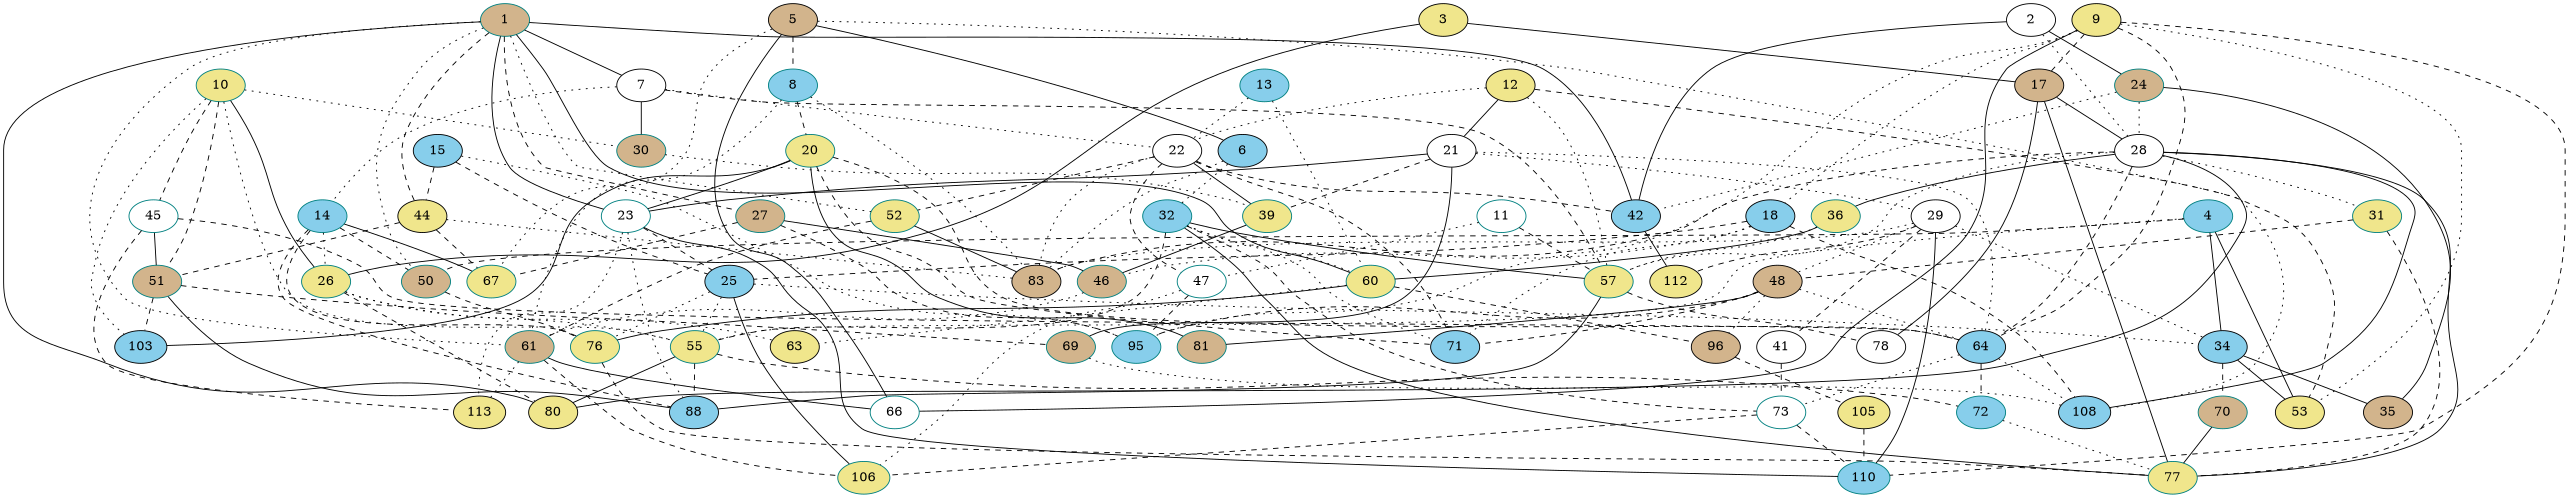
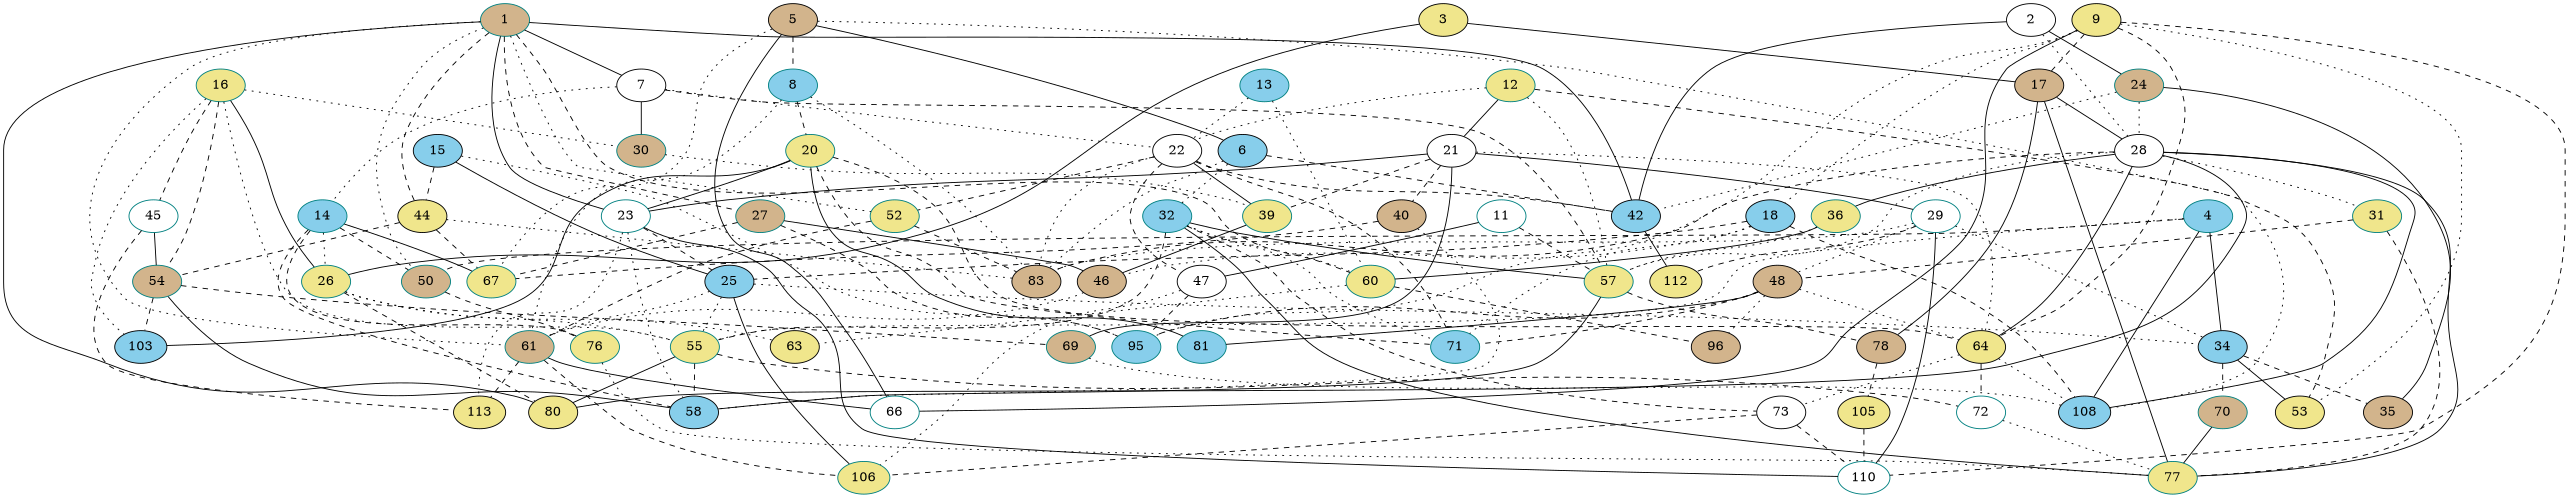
  graph {
    node [color=teal fillcolor=khaki style=filled]
    edge [style=dashed]
    1 [fillcolor=tan super="+43"]
    7 [color=black fillcolor=white super="+65"]
    23 [fillcolor=white super="+90"]
    27 [fillcolor=tan super="+49"]
    42 [color=black fillcolor=skyblue super="+109"]
    44 [color=black]
    50 [fillcolor=tan]
    52
    60 [super="+68"]
    61 [fillcolor=tan super="+79"]
    80 [color=black]
    14 [fillcolor=skyblue super="+19"]
    22 [color=black fillcolor=white super="+59"]
    30 [fillcolor=tan]
    57 [super="+114"]
-   110 [fillcolor=skyblue]
-   88 [color=black fillcolor=skyblue]
+   110 [fillcolor=white]
+   88 [color=black fillcolor=skyblue label=58]
    25 [color=black fillcolor=skyblue super="+58"]
    113 [color=black]
    67
    95 [fillcolor=skyblue]
-   46 [fillcolor=tan super="+102"]
+   46 [color=black fillcolor=tan super="+102"]
    112 [color=black]
    83 [color=black fillcolor=tan super="+97"]
-   54 [fillcolor=tan super="+111" label=51]
+   54 [fillcolor=tan super="+111"]
    76
    63 [color=black]
    96 [color=black fillcolor=tan]
    66 [fillcolor=white]
    106
    24 [fillcolor=tan super="+93"]
    28 [color=black fillcolor=white super="+33"]
    35 [color=black fillcolor=tan]
    2 [color=black fillcolor=white]
    108 [color=black fillcolor=skyblue]
-   64 [color=black fillcolor=skyblue super="+94"]
+   64 [color=black super="+94"]
    77 [super="+100"]
    31
    36
    17 [color=black fillcolor=tan super="+89"]
-   78 [color=black fillcolor=white]
+   78 [color=black fillcolor=tan]
    3 [color=black]
    26 [super="+104"]
    55 [super="+87"]
    4 [fillcolor=skyblue super="+86"]
    34 [color=black fillcolor=skyblue super="+75"]
    53 [color=black]
    70 [fillcolor=tan]
-   72 [fillcolor=skyblue]
+   72 [fillcolor=white]
    6 [color=black fillcolor=skyblue super="+16"]
    32 [fillcolor=skyblue super="+37"]
    5 [color=black fillcolor=tan]
    8 [fillcolor=skyblue super="+107"]
    20 [super="+91"]
-   71 [color=black fillcolor=skyblue super="+74"]
-   73 [fillcolor=white super="+101"]
-   47 [fillcolor=white super="+92"]
+   71 [fillcolor=skyblue super="+74"]
+   73 [color=black fillcolor=white super="+101"]
+   47 [color=black fillcolor=white super="+92"]
    39
    103 [color=black fillcolor=skyblue]
-   81 [fillcolor=tan]
+   81 [fillcolor=skyblue]
    9 [color=black super="+85"]
    18 [color=black fillcolor=skyblue super="+99"]
-   10 [super="+62"]
+   10 [super="+62" label=16]
    45 [fillcolor=white]
    69 [fillcolor=tan]
    11 [fillcolor=white]
-   12 [color=black super="+56"]
+   12 [super="+56"]
    21 [color=black fillcolor=white super="+84"]
-   29 [color=black fillcolor=white super="+98"]
+   29 [fillcolor=white super="+98"]
+   40 [color=black fillcolor=tan]
    13 [fillcolor=skyblue]
    15 [color=black fillcolor=skyblue super="+38"]
-   41 [color=black fillcolor=white super="+51"]
    48 [color=black fillcolor=tan super="+82"]
    105 [color=black]
    1 -- 7 [style=solid]
    1 -- 23 [style=solid]
    1 -- 27
    1 -- 42 [style=solid]
    1 -- 44
    1 -- 50 [style=dotted]
    1 -- 52 [style=dotted]
-   1 -- 60 [style=solid]
+   1 -- 60
    1 -- 61 [style=dotted]
    1 -- 80 [style=solid]
    7 -- 14 [style=dotted]
    7 -- 22 [style=dotted]
    7 -- 30 [style=solid]
    7 -- 57
    23 -- 110 [style=solid]
    23 -- 88 [style=dotted]
    23 -- 25
    23 -- 113 [style=dotted]
    27 -- 67 [weight=2]
    27 -- 95
    27 -- 46 [style=solid]
    42 -- 112 [style=solid]
    44 -- 67
    44 -- 83 [style=dotted]
    44 -- 54
    50 -- 76
    52 -- 61
-   52 -- 83 [style=solid]
-   60 -- 76 [style=solid]
+   52 -- 83
    60 -- 63 [style=dotted]
    60 -- 96
-   61 -- 113 [style=dotted]
+   61 -- 113
    61 -- 66 [style=solid]
    61 -- 106
    14 -- 50
    14 -- 88
    14 -- 67 [style=solid]
    14 -- 76
    14 -- 26 [style=dotted]
    22 -- 42
    22 -- 52
    22 -- 83 [style=dotted]
    22 -- 71
    22 -- 47
    22 -- 39 [style=solid]
    30 -- 39 [style=dotted]
    57 -- 88 [style=solid]
    57 -- 78
-   25 -- 76 [style=dotted]
+   25 -- 61 [style=dotted]
    25 -- 106 [style=solid]
    25 -- 55 [style=dotted]
    25 -- 34 [style=dotted]
    46 -- 61 [style=dotted]
    54 -- 88 [style=solid]
    54 -- 103
    54 -- 69
-   76 -- 77
-   96 -- 105
+   76 -- 77 [style=dotted]
+   78 -- 105
    24 -- 42 [style=dotted]
    24 -- 28 [style=dotted]
    24 -- 35 [style=solid]
    28 -- 80 [style=solid]
    28 -- 57 [style=dotted]
    28 -- 83
    28 -- 108 [style=solid]
-   28 -- 64
+   28 -- 64 [style=solid]
    28 -- 77 [style=solid]
    28 -- 31 [style=dotted]
    28 -- 36 [style=solid]
    2 -- 42 [style=solid]
    2 -- 24 [style=solid]
    2 -- 28 [style=dotted]
    64 -- 108 [style=dotted]
    64 -- 72
    64 -- 73 [style=dotted]
    31 -- 77
    31 -- 48
    36 -- 60 [style=solid]
    36 -- 57 [style=dotted]
    17 -- 28 [style=solid]
    17 -- 77 [style=solid]
    17 -- 78 [style=solid]
    3 -- 17 [style=solid]
    3 -- 26 [style=solid]
    26 -- 80
    26 -- 63 [style=dotted]
    26 -- 55 [style=dotted weight=2]
    55 -- 80 [style=solid]
    55 -- 88
    55 -- 72
    4 -- 50
    4 -- 55 [style=dotted]
    4 -- 34 [style=solid]
-   4 -- 53 [style=solid]
-   34 -- 35 [style=solid]
+   4 -- 108 [style=solid]
+   34 -- 35
    34 -- 53 [style=solid]
    34 -- 70
    70 -- 77 [style=solid]
    72 -- 77 [style=dotted]
+   6 -- 42 [weight=2]
    6 -- 83 [style=dotted]
    6 -- 32 [style=dotted]
    32 -- 60 [style=dotted]
    32 -- 57 [style=solid]
    32 -- 77 [style=solid]
    32 -- 55
    32 -- 71 [style=dotted]
    32 -- 73
    5 -- 67 [style=dotted]
    5 -- 66 [style=solid]
    5 -- 108 [style=dotted]
    5 -- 6 [style=solid]
    5 -- 8
    8 -- 61 [style=dotted weight=2]
    8 -- 83 [style=dotted]
    8 -- 20
    20 -- 23 [style=solid]
    20 -- 64
    20 -- 71
    20 -- 103 [style=solid]
    20 -- 81 [style=solid]
    73 -- 110
    73 -- 106
    47 -- 95
    47 -- 106 [style=dotted]
    39 -- 46 [style=solid]
    9 -- 110
    9 -- 95 [style=dotted]
    9 -- 66 [style=solid]
    9 -- 64
    9 -- 17
    9 -- 53 [style=dotted]
    9 -- 18 [style=dotted]
    18 -- 25
    18 -- 46 [style=dotted]
    18 -- 108
    18 -- 71 [style=dotted]
    10 -- 30 [style=dotted]
    10 -- 54
    10 -- 26 [style=solid]
    10 -- 55 [style=dotted]
    10 -- 103 [style=dotted]
    10 -- 45
    45 -- 113
    45 -- 54 [style=solid]
-   45 -- 64
    69 -- 108 [style=dotted]
    11 -- 57 [weight=2]
-   11 -- 47 [style=dotted]
+   11 -- 47 [style=solid]
    12 -- 22 [style=dotted]
    12 -- 57 [style=dotted]
    12 -- 53
    12 -- 21 [style=solid]
    21 -- 23 [style=solid]
    21 -- 64 [style=dotted]
    21 -- 39
    21 -- 69 [style=solid]
-   21 -- 29 [style=dotted]
+   21 -- 29 [style=solid]
+   21 -- 40
    29 -- 110 [style=solid]
    29 -- 112 [weight=2]
    29 -- 83 [style=dotted]
    29 -- 34 [style=dotted]
-   29 -- 41
    29 -- 48 [style=dotted]
+   40 -- 88 [style=dotted]
+   40 -- 67
    13 -- 60 [style=dotted]
    13 -- 22 [style=dotted]
    15 -- 44
-   15 -- 25
+   15 -- 25 [style=solid]
    15 -- 95 [style=dotted]
-   41 -- 73 [weight=3]
    48 -- 95
    48 -- 96 [style=dotted]
    48 -- 64 [style=dotted]
    48 -- 71
    48 -- 81 [style=solid]
    105 -- 110
  }
